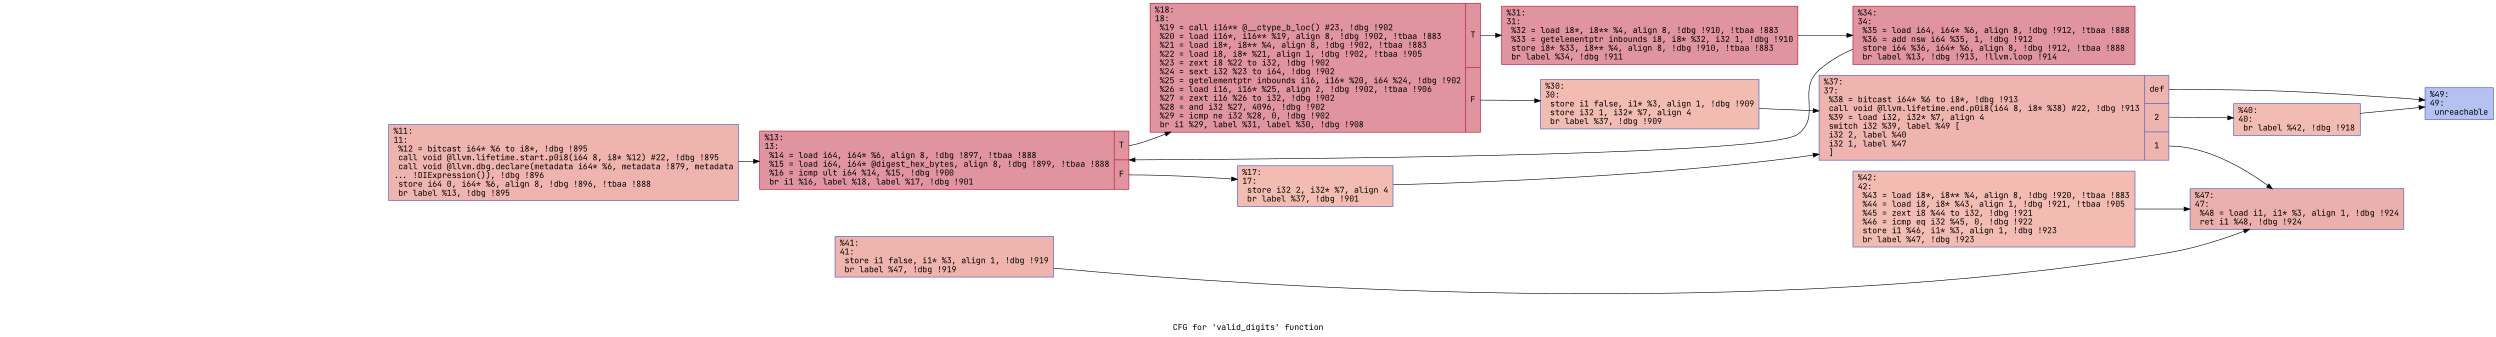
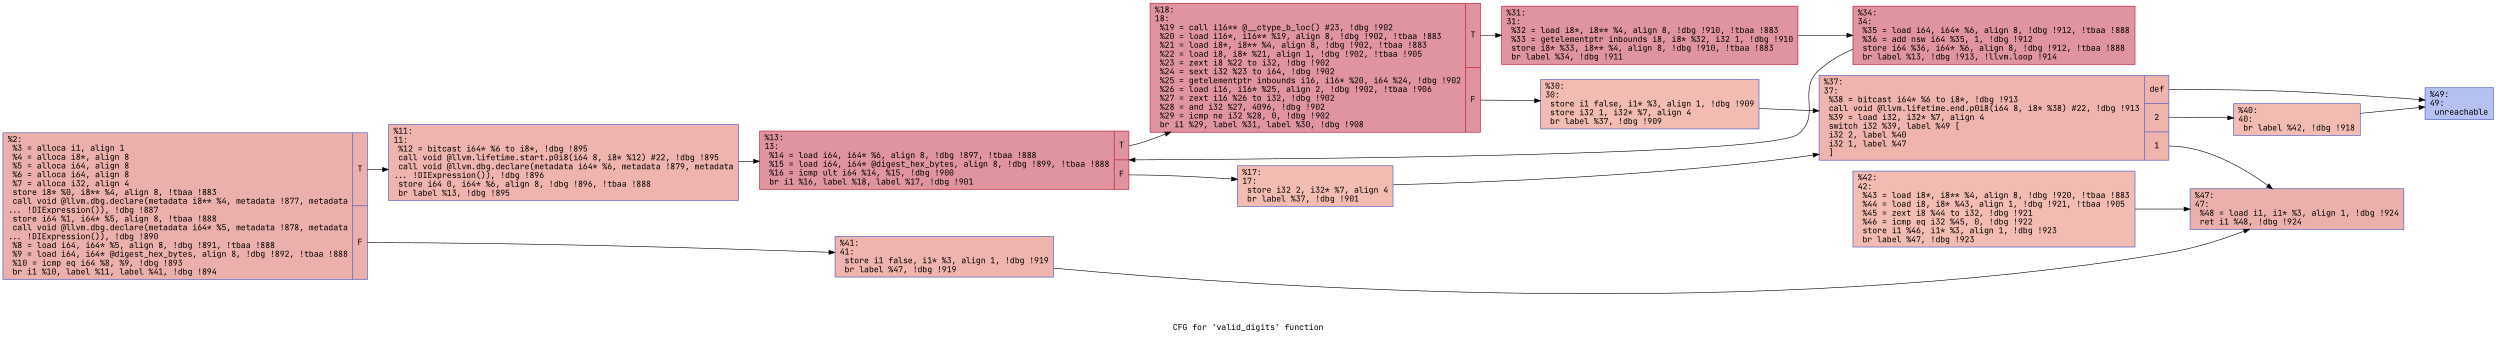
  digraph {
    fontname="JetBrains Mono"
    label="CFG for 'valid_digits' function"
    rankdir=LR
    node [color="#3d50c3ff" fillcolor="#b70d2870" fontname="JetBrains Mono" shape=record style=filled]
    edge [fontname="JetBrains Mono"]
+   n1 [fillcolor="#d24b4070" label="{%2:\l  %3 = alloca i1, align 1\l  %4 = alloca i8*, align 8\l  %5 = alloca i64, align 8\l  %6 = alloca i64, align 8\l  %7 = alloca i32, align 4\l  store i8* %0, i8** %4, align 8, !tbaa !883\l  call void @llvm.dbg.declare(metadata i8** %4, metadata !877, metadata\l... !DIExpression()), !dbg !887\l  store i64 %1, i64* %5, align 8, !tbaa !888\l  call void @llvm.dbg.declare(metadata i64* %5, metadata !878, metadata\l... !DIExpression()), !dbg !890\l  %8 = load i64, i64* %5, align 8, !dbg !891, !tbaa !888\l  %9 = load i64, i64* @digest_hex_bytes, align 8, !dbg !892, !tbaa !888\l  %10 = icmp eq i64 %8, %9, !dbg !893\l  br i1 %10, label %11, label %41, !dbg !894\l|{<s0>T|<s1>F}}"]
    n2 [fillcolor="#d8564670" label="{%11:\l11:                                               \l  %12 = bitcast i64* %6 to i8*, !dbg !895\l  call void @llvm.lifetime.start.p0i8(i64 8, i8* %12) #22, !dbg !895\l  call void @llvm.dbg.declare(metadata i64* %6, metadata !879, metadata\l... !DIExpression()), !dbg !896\l  store i64 0, i64* %6, align 8, !dbg !896, !tbaa !888\l  br label %13, !dbg !895\l}"]
    n3 [fillcolor="#d8564670" label="{%41:\l41:                                               \l  store i1 false, i1* %3, align 1, !dbg !919\l  br label %47, !dbg !919\l}"]
    n4 [color="#b70d28ff" label="{%13:\l13:                                               \l  %14 = load i64, i64* %6, align 8, !dbg !897, !tbaa !888\l  %15 = load i64, i64* @digest_hex_bytes, align 8, !dbg !899, !tbaa !888\l  %16 = icmp ult i64 %14, %15, !dbg !900\l  br i1 %16, label %18, label %17, !dbg !901\l|{<s0>T|<s1>F}}"]
    n5 [fillcolor="#d24b4070" label="{%47:\l47:                                               \l  %48 = load i1, i1* %3, align 1, !dbg !924\l  ret i1 %48, !dbg !924\l}"]
    n6 [color="#b70d28ff" label="{%18:\l18:                                               \l  %19 = call i16** @__ctype_b_loc() #23, !dbg !902\l  %20 = load i16*, i16** %19, align 8, !dbg !902, !tbaa !883\l  %21 = load i8*, i8** %4, align 8, !dbg !902, !tbaa !883\l  %22 = load i8, i8* %21, align 1, !dbg !902, !tbaa !905\l  %23 = zext i8 %22 to i32, !dbg !902\l  %24 = sext i32 %23 to i64, !dbg !902\l  %25 = getelementptr inbounds i16, i16* %20, i64 %24, !dbg !902\l  %26 = load i16, i16* %25, align 2, !dbg !902, !tbaa !906\l  %27 = zext i16 %26 to i32, !dbg !902\l  %28 = and i32 %27, 4096, !dbg !902\l  %29 = icmp ne i32 %28, 0, !dbg !902\l  br i1 %29, label %31, label %30, !dbg !908\l|{<s0>T|<s1>F}}"]
    n7 [fillcolor="#e1675170" label="{%17:\l17:                                               \l  store i32 2, i32* %7, align 4\l  br label %37, !dbg !901\l}"]
    n8 [color="#b70d28ff" label="{%31:\l31:                                               \l  %32 = load i8*, i8** %4, align 8, !dbg !910, !tbaa !883\l  %33 = getelementptr inbounds i8, i8* %32, i32 1, !dbg !910\l  store i8* %33, i8** %4, align 8, !dbg !910, !tbaa !883\l  br label %34, !dbg !911\l}"]
    n9 [fillcolor="#e1675170" label="{%30:\l30:                                               \l  store i1 false, i1* %3, align 1, !dbg !909\l  store i32 1, i32* %7, align 4\l  br label %37, !dbg !909\l}"]
    n10 [fillcolor="#d8564670" label="{%37:\l37:                                               \l  %38 = bitcast i64* %6 to i8*, !dbg !913\l  call void @llvm.lifetime.end.p0i8(i64 8, i8* %38) #22, !dbg !913\l  %39 = load i32, i32* %7, align 4\l  switch i32 %39, label %49 [\l    i32 2, label %40\l    i32 1, label %47\l  ]\l|{<s0>def|<s1>2|<s2>1}}"]
    n11 [color="#b70d28ff" label="{%34:\l34:                                               \l  %35 = load i64, i64* %6, align 8, !dbg !912, !tbaa !888\l  %36 = add nsw i64 %35, 1, !dbg !912\l  store i64 %36, i64* %6, align 8, !dbg !912, !tbaa !888\l  br label %13, !dbg !913, !llvm.loop !914\l}"]
    n12 [fillcolor="#5572df70" label="{%49:\l49:                                               \l  unreachable\l}"]
    n13 [fillcolor="#e1675170" label="{%40:\l40:                                               \l  br label %42, !dbg !918\l}"]
    n14 [fillcolor="#e1675170" label="{%42:\l42:                                               \l  %43 = load i8*, i8** %4, align 8, !dbg !920, !tbaa !883\l  %44 = load i8, i8* %43, align 1, !dbg !921, !tbaa !905\l  %45 = zext i8 %44 to i32, !dbg !921\l  %46 = icmp eq i32 %45, 0, !dbg !922\l  store i1 %46, i1* %3, align 1, !dbg !923\l  br label %47, !dbg !923\l}"]
+   n1 -> n2 [tailport=s0]
+   n1 -> n3 [tailport=s1]
    n2 -> n4
    n3 -> n5
    n4 -> n6 [tailport=s0]
    n4 -> n7 [tailport=s1]
    n6 -> n8 [tailport=s0]
    n6 -> n9 [tailport=s1]
    n7 -> n10
    n8 -> n11
    n9 -> n10
    n10 -> n5 [tailport=s2]
    n10 -> n12 [tailport=s0]
    n10 -> n13 [tailport=s1]
    n11 -> n4
    n13 -> n12
    n14 -> n5
  }
